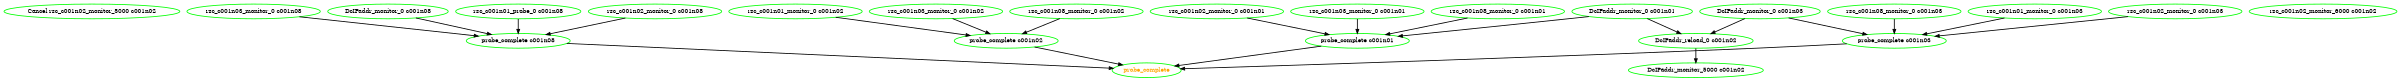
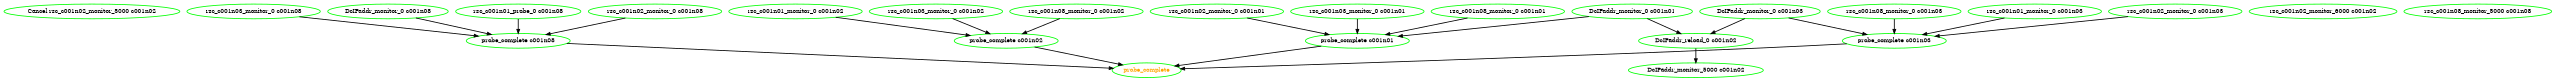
  digraph {
    node [color=green fontcolor=black style=bold]
    edge [style=bold]
    "Cancel rsc_c001n02_monitor_5000 c001n02"
    "DcIPaddr_monitor_0 c001n01"
    "DcIPaddr_reload_0 c001n02"
    "probe_complete c001n01"
    "DcIPaddr_monitor_5000 c001n02"
    probe_complete [fontcolor=orange]
    "DcIPaddr_monitor_0 c001n03"
    "probe_complete c001n03"
    "DcIPaddr_monitor_0 c001n08"
    "probe_complete c001n08"
    "probe_complete c001n02"
    "rsc_c001n01_monitor_0 c001n02"
    "rsc_c001n01_monitor_0 c001n03"
    n14 [label="rsc_c001n01_probe_0 c001n08"]
    "rsc_c001n02_monitor_0 c001n01"
    "rsc_c001n02_monitor_0 c001n03"
    "rsc_c001n02_monitor_0 c001n08"
    "rsc_c001n02_monitor_6000 c001n02"
    "rsc_c001n03_monitor_0 c001n01"
    "rsc_c001n03_monitor_0 c001n02"
    "rsc_c001n03_monitor_0 c001n08"
    "rsc_c001n08_monitor_0 c001n01"
    "rsc_c001n08_monitor_0 c001n02"
    "rsc_c001n08_monitor_0 c001n03"
+   "rsc_c001n08_monitor_5000 c001n08"
    "DcIPaddr_monitor_0 c001n01" -> "DcIPaddr_reload_0 c001n02"
    "DcIPaddr_monitor_0 c001n01" -> "probe_complete c001n01"
    "DcIPaddr_reload_0 c001n02" -> "DcIPaddr_monitor_5000 c001n02"
    "probe_complete c001n01" -> probe_complete
    "DcIPaddr_monitor_0 c001n03" -> "DcIPaddr_reload_0 c001n02"
    "DcIPaddr_monitor_0 c001n03" -> "probe_complete c001n03"
    "probe_complete c001n03" -> probe_complete
    "DcIPaddr_monitor_0 c001n08" -> "probe_complete c001n08"
    "probe_complete c001n08" -> probe_complete
    "probe_complete c001n02" -> probe_complete
    "rsc_c001n01_monitor_0 c001n02" -> "probe_complete c001n02"
    "rsc_c001n01_monitor_0 c001n03" -> "probe_complete c001n03"
    n14 -> "probe_complete c001n08"
    "rsc_c001n02_monitor_0 c001n01" -> "probe_complete c001n01"
    "rsc_c001n02_monitor_0 c001n03" -> "probe_complete c001n03"
    "rsc_c001n02_monitor_0 c001n08" -> "probe_complete c001n08"
    "rsc_c001n03_monitor_0 c001n01" -> "probe_complete c001n01"
    "rsc_c001n03_monitor_0 c001n02" -> "probe_complete c001n02"
    "rsc_c001n03_monitor_0 c001n08" -> "probe_complete c001n08"
    "rsc_c001n08_monitor_0 c001n01" -> "probe_complete c001n01"
    "rsc_c001n08_monitor_0 c001n02" -> "probe_complete c001n02"
    "rsc_c001n08_monitor_0 c001n03" -> "probe_complete c001n03"
  }
